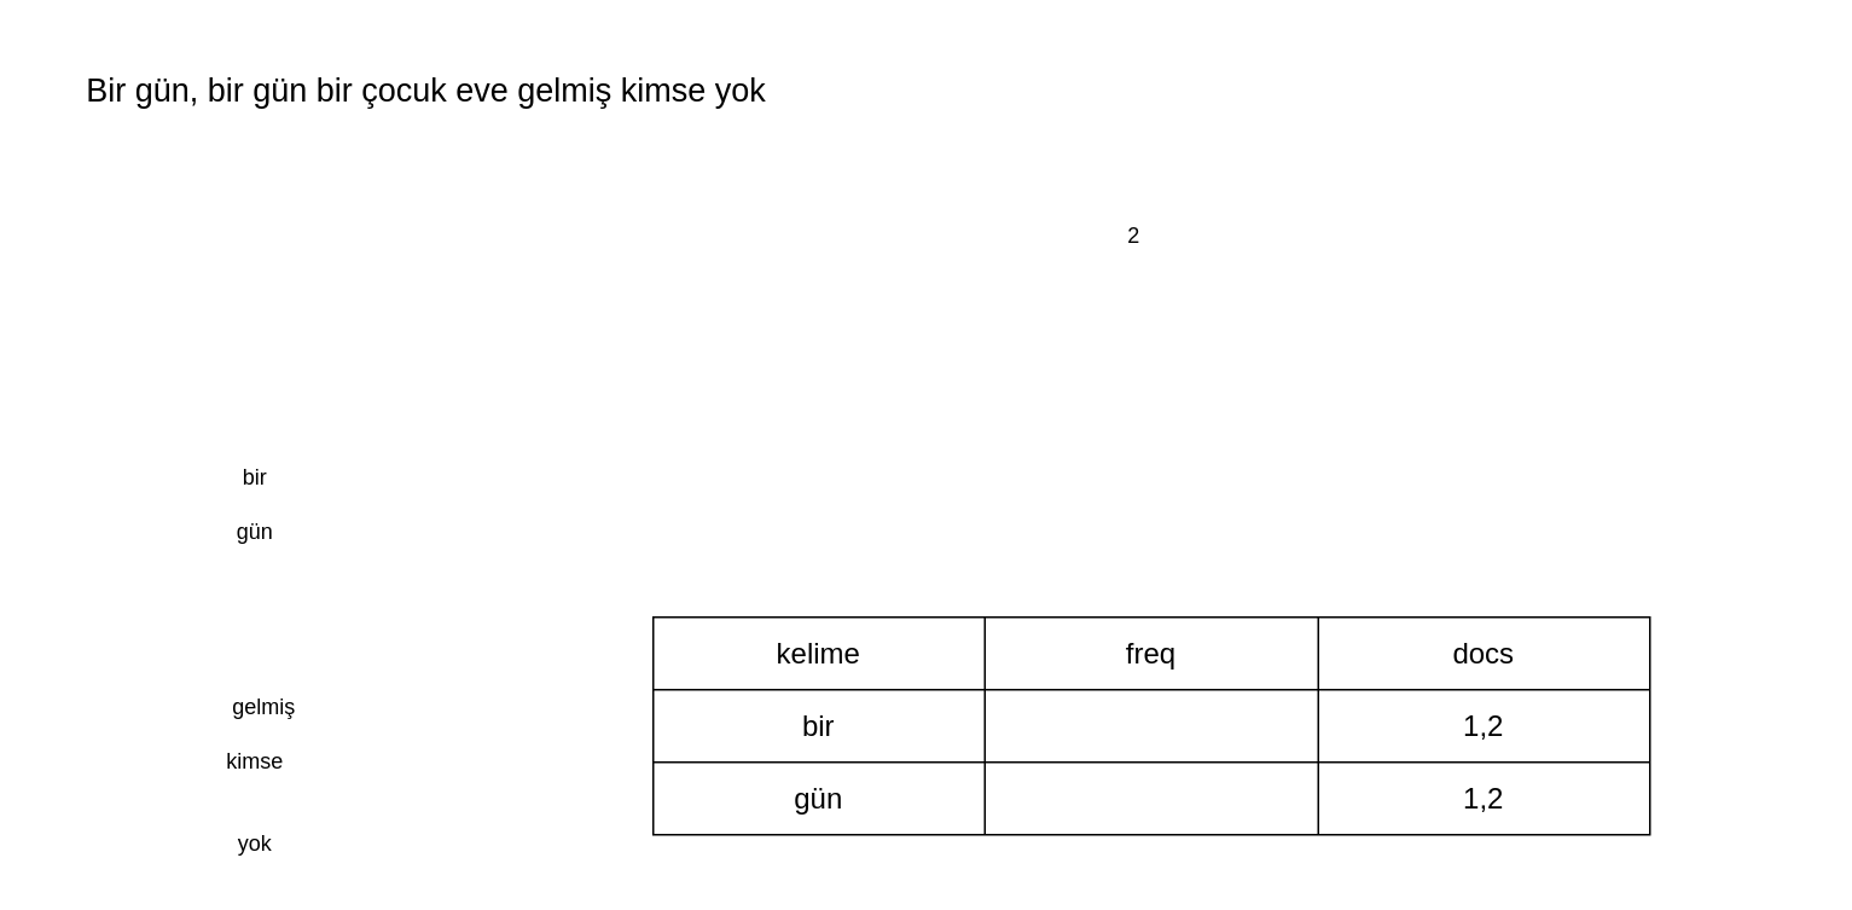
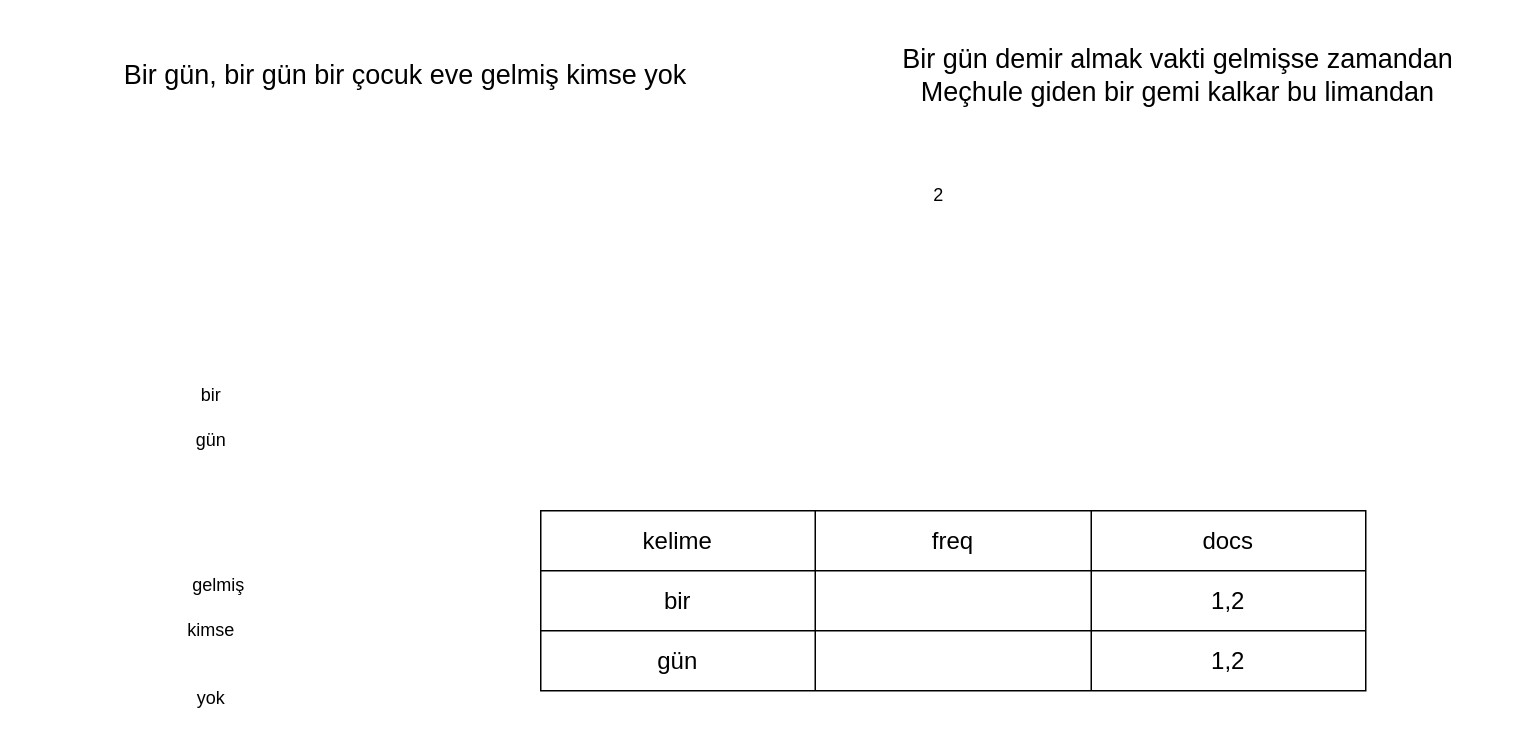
  <mxCell id="0" />
  <mxCell id="1" parent="0" />
- <mxCell id="2" value="Bir gün, bir gün bir çocuk eve gelmiş kimse yok" style="text;html=1;strokeColor=none;fillColor=none;align=center;verticalAlign=middle;whiteSpace=wrap;rounded=0;fontSize=18;" parent="1" vertex="1"><mxGeometry x="20" y="20" width="430" height="60" as="geometry" /></mxCell>
+ <mxCell id="2" value="Bir gün, bir gün bir çocuk eve gelmiş kimse yok" style="text;html=1;strokeColor=none;fillColor=none;align=center;verticalAlign=middle;whiteSpace=wrap;rounded=0;fontSize=18;" parent="1" vertex="1"><mxGeometry x="55" y="20" width="430" height="60" as="geometry" /></mxCell>
  <mxCell id="3" value="bir" style="text;html=1;align=center;verticalAlign=middle;resizable=0;points=[];autosize=1;strokeColor=none;fillColor=none;" parent="1" vertex="1"><mxGeometry x="120" y="248" width="40" height="30" as="geometry" /></mxCell>
  <mxCell id="4" value="gün" style="text;html=1;align=center;verticalAlign=middle;resizable=0;points=[];autosize=1;strokeColor=none;fillColor=none;" parent="1" vertex="1"><mxGeometry x="120" y="278" width="40" height="30" as="geometry" /></mxCell>
  <mxCell id="5" value="gelmiş" style="text;html=1;align=center;verticalAlign=middle;resizable=0;points=[];autosize=1;strokeColor=none;fillColor=none;" parent="1" vertex="1"><mxGeometry x="115" y="375" width="60" height="30" as="geometry" /></mxCell>
  <mxCell id="6" value="kimse" style="text;html=1;align=center;verticalAlign=middle;resizable=0;points=[];autosize=1;strokeColor=none;fillColor=none;" parent="1" vertex="1"><mxGeometry x="115" y="405" width="50" height="30" as="geometry" /></mxCell>
  <mxCell id="7" value="yok" style="text;html=1;align=center;verticalAlign=middle;resizable=0;points=[];autosize=1;strokeColor=none;fillColor=none;" parent="1" vertex="1"><mxGeometry x="120" y="450" width="40" height="30" as="geometry" /></mxCell>
+ <mxCell id="8" value="Bir gün demir almak vakti gelmişse zamandan&lt;br&gt;Meçhule giden bir gemi kalkar bu limandan" style="text;html=1;strokeColor=none;fillColor=none;align=center;verticalAlign=middle;whiteSpace=wrap;rounded=0;fontSize=18;" parent="1" vertex="1"><mxGeometry x="570" y="20" width="430" height="60" as="geometry" /></mxCell>
  <mxCell id="9" value="2" style="text;html=1;align=center;verticalAlign=middle;resizable=0;points=[];autosize=1;strokeColor=none;fillColor=none;" parent="1" vertex="1"><mxGeometry x="610" y="115" width="30" height="30" as="geometry" /></mxCell>
  <mxCell id="10" value="" style="shape=table;startSize=0;container=1;collapsible=0;childLayout=tableLayout;fontSize=16;" parent="1" vertex="1"><mxGeometry x="360" y="340" width="550" height="120" as="geometry" /></mxCell>
  <mxCell id="11" value="" style="shape=tableRow;horizontal=0;startSize=0;swimlaneHead=0;swimlaneBody=0;strokeColor=inherit;top=0;left=0;bottom=0;right=0;collapsible=0;dropTarget=0;fillColor=none;points=[[0,0.5],[1,0.5]];portConstraint=eastwest;fontSize=16;" parent="10" vertex="1"><mxGeometry width="550" height="40" as="geometry" /></mxCell>
  <mxCell id="12" value="kelime" style="shape=partialRectangle;html=1;whiteSpace=wrap;connectable=0;strokeColor=inherit;overflow=hidden;fillColor=none;top=0;left=0;bottom=0;right=0;pointerEvents=1;fontSize=16;" parent="11" vertex="1"><mxGeometry width="183" height="40" as="geometry"><mxRectangle width="183" height="40" as="alternateBounds" /></mxGeometry></mxCell>
  <mxCell id="13" value="freq" style="shape=partialRectangle;html=1;whiteSpace=wrap;connectable=0;strokeColor=inherit;overflow=hidden;fillColor=none;top=0;left=0;bottom=0;right=0;pointerEvents=1;fontSize=16;" parent="11" vertex="1"><mxGeometry x="183" width="184" height="40" as="geometry"><mxRectangle width="184" height="40" as="alternateBounds" /></mxGeometry></mxCell>
  <mxCell id="14" value="docs" style="shape=partialRectangle;html=1;whiteSpace=wrap;connectable=0;strokeColor=inherit;overflow=hidden;fillColor=none;top=0;left=0;bottom=0;right=0;pointerEvents=1;fontSize=16;" parent="11" vertex="1"><mxGeometry x="367" width="183" height="40" as="geometry"><mxRectangle width="183" height="40" as="alternateBounds" /></mxGeometry></mxCell>
  <mxCell id="15" value="" style="shape=tableRow;horizontal=0;startSize=0;swimlaneHead=0;swimlaneBody=0;strokeColor=inherit;top=0;left=0;bottom=0;right=0;collapsible=0;dropTarget=0;fillColor=none;points=[[0,0.5],[1,0.5]];portConstraint=eastwest;fontSize=16;" parent="10" vertex="1"><mxGeometry y="40" width="550" height="40" as="geometry" /></mxCell>
  <mxCell id="16" value="bir" style="shape=partialRectangle;html=1;whiteSpace=wrap;connectable=0;strokeColor=inherit;overflow=hidden;fillColor=none;top=0;left=0;bottom=0;right=0;pointerEvents=1;fontSize=16;" parent="15" vertex="1"><mxGeometry width="183" height="40" as="geometry"><mxRectangle width="183" height="40" as="alternateBounds" /></mxGeometry></mxCell>
  <mxCell id="17" value="" style="shape=partialRectangle;html=1;whiteSpace=wrap;connectable=0;strokeColor=inherit;overflow=hidden;fillColor=none;top=0;left=0;bottom=0;right=0;pointerEvents=1;fontSize=16;" parent="15" vertex="1"><mxGeometry x="183" width="184" height="40" as="geometry"><mxRectangle width="184" height="40" as="alternateBounds" /></mxGeometry></mxCell>
  <mxCell id="18" value="1,2" style="shape=partialRectangle;html=1;whiteSpace=wrap;connectable=0;strokeColor=inherit;overflow=hidden;fillColor=none;top=0;left=0;bottom=0;right=0;pointerEvents=1;fontSize=16;" parent="15" vertex="1"><mxGeometry x="367" width="183" height="40" as="geometry"><mxRectangle width="183" height="40" as="alternateBounds" /></mxGeometry></mxCell>
  <mxCell id="19" value="" style="shape=tableRow;horizontal=0;startSize=0;swimlaneHead=0;swimlaneBody=0;strokeColor=inherit;top=0;left=0;bottom=0;right=0;collapsible=0;dropTarget=0;fillColor=none;points=[[0,0.5],[1,0.5]];portConstraint=eastwest;fontSize=16;" parent="10" vertex="1"><mxGeometry y="80" width="550" height="40" as="geometry" /></mxCell>
  <mxCell id="20" value="gün" style="shape=partialRectangle;html=1;whiteSpace=wrap;connectable=0;strokeColor=inherit;overflow=hidden;fillColor=none;top=0;left=0;bottom=0;right=0;pointerEvents=1;fontSize=16;" parent="19" vertex="1"><mxGeometry width="183" height="40" as="geometry"><mxRectangle width="183" height="40" as="alternateBounds" /></mxGeometry></mxCell>
  <mxCell id="21" value="&lt;br&gt;&lt;br&gt;&lt;br&gt;" style="shape=partialRectangle;html=1;whiteSpace=wrap;connectable=0;strokeColor=inherit;overflow=hidden;fillColor=none;top=0;left=0;bottom=0;right=0;pointerEvents=1;fontSize=16;" parent="19" vertex="1"><mxGeometry x="183" width="184" height="40" as="geometry"><mxRectangle width="184" height="40" as="alternateBounds" /></mxGeometry></mxCell>
  <mxCell id="22" value="1,2" style="shape=partialRectangle;html=1;whiteSpace=wrap;connectable=0;strokeColor=inherit;overflow=hidden;fillColor=none;top=0;left=0;bottom=0;right=0;pointerEvents=1;fontSize=16;" parent="19" vertex="1"><mxGeometry x="367" width="183" height="40" as="geometry"><mxRectangle width="183" height="40" as="alternateBounds" /></mxGeometry></mxCell>
